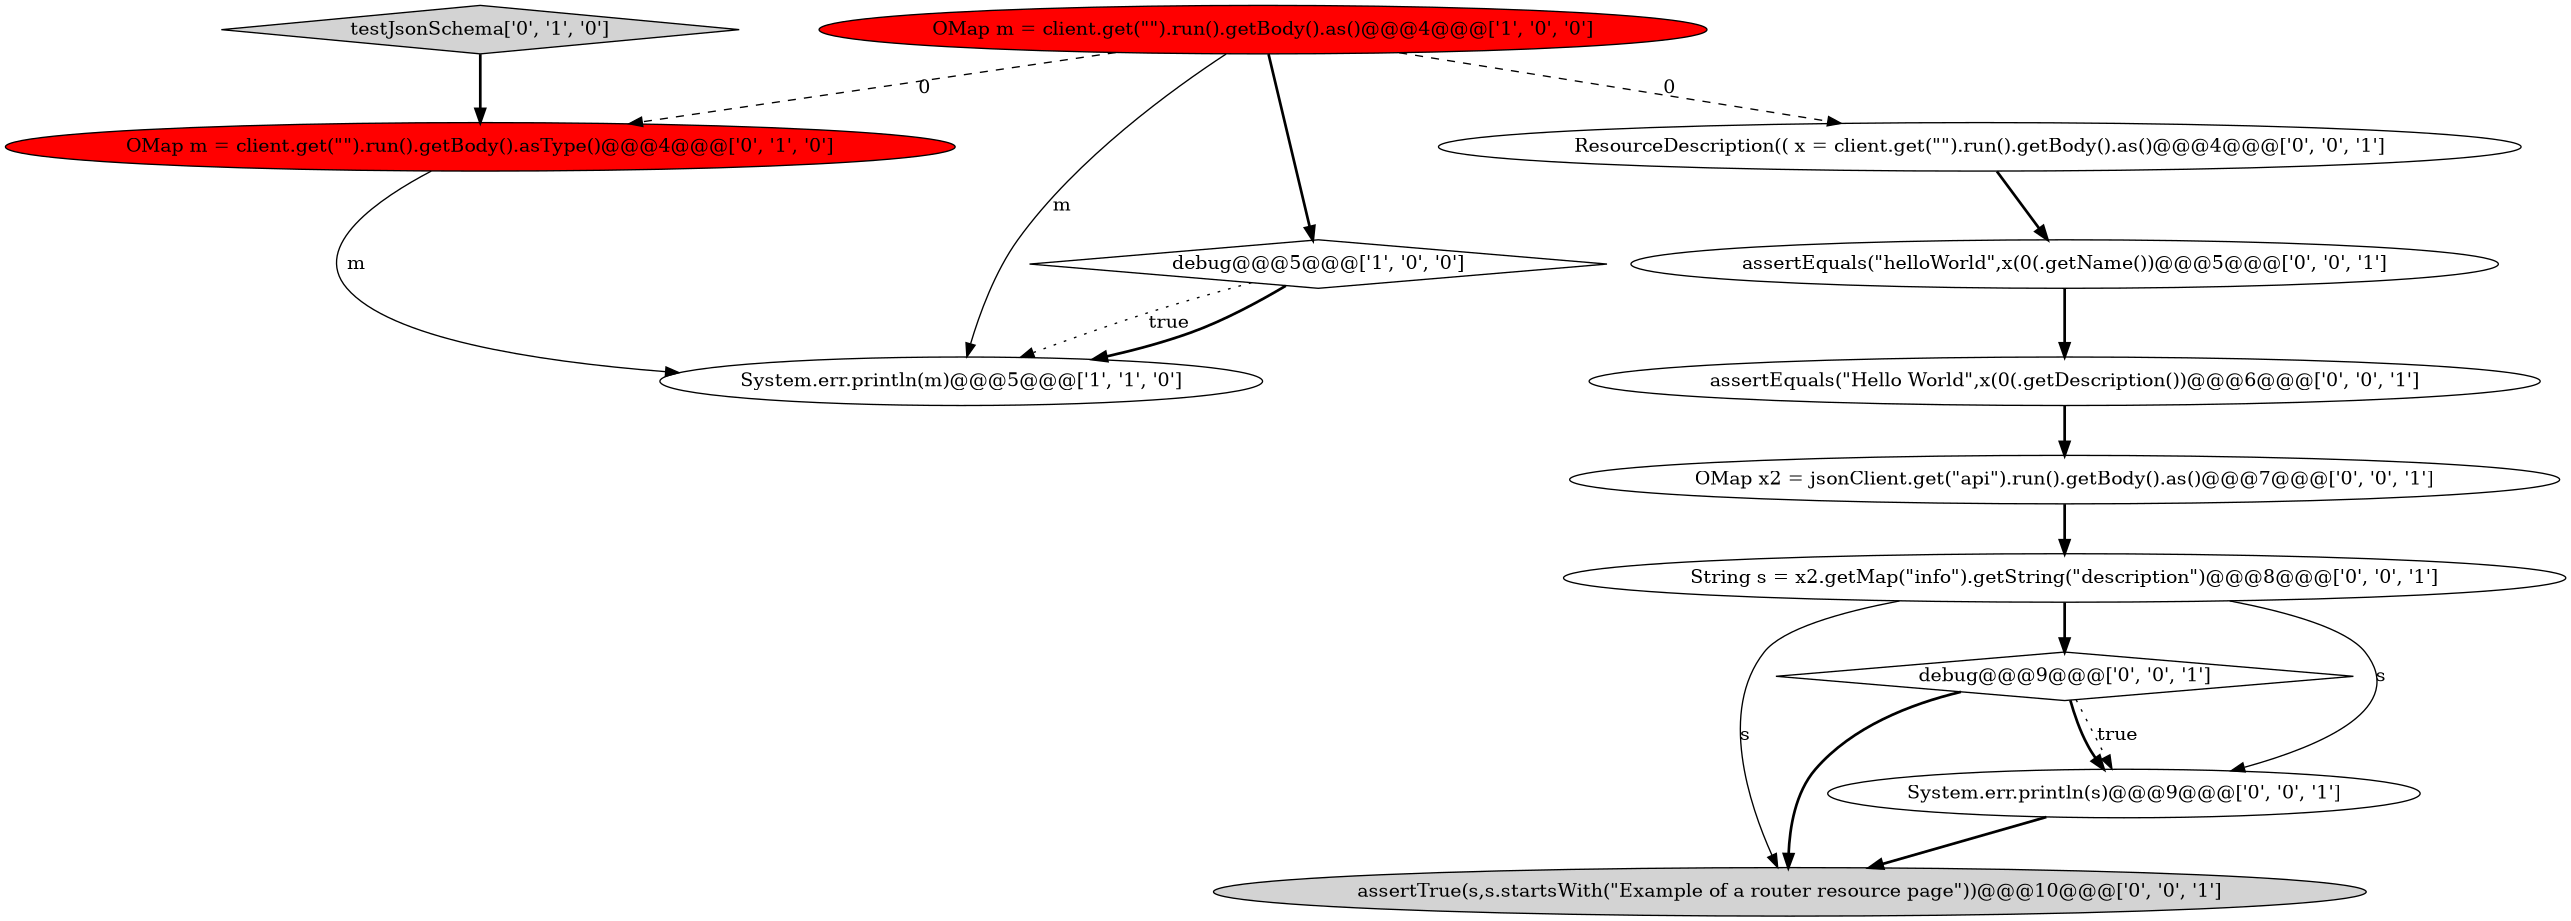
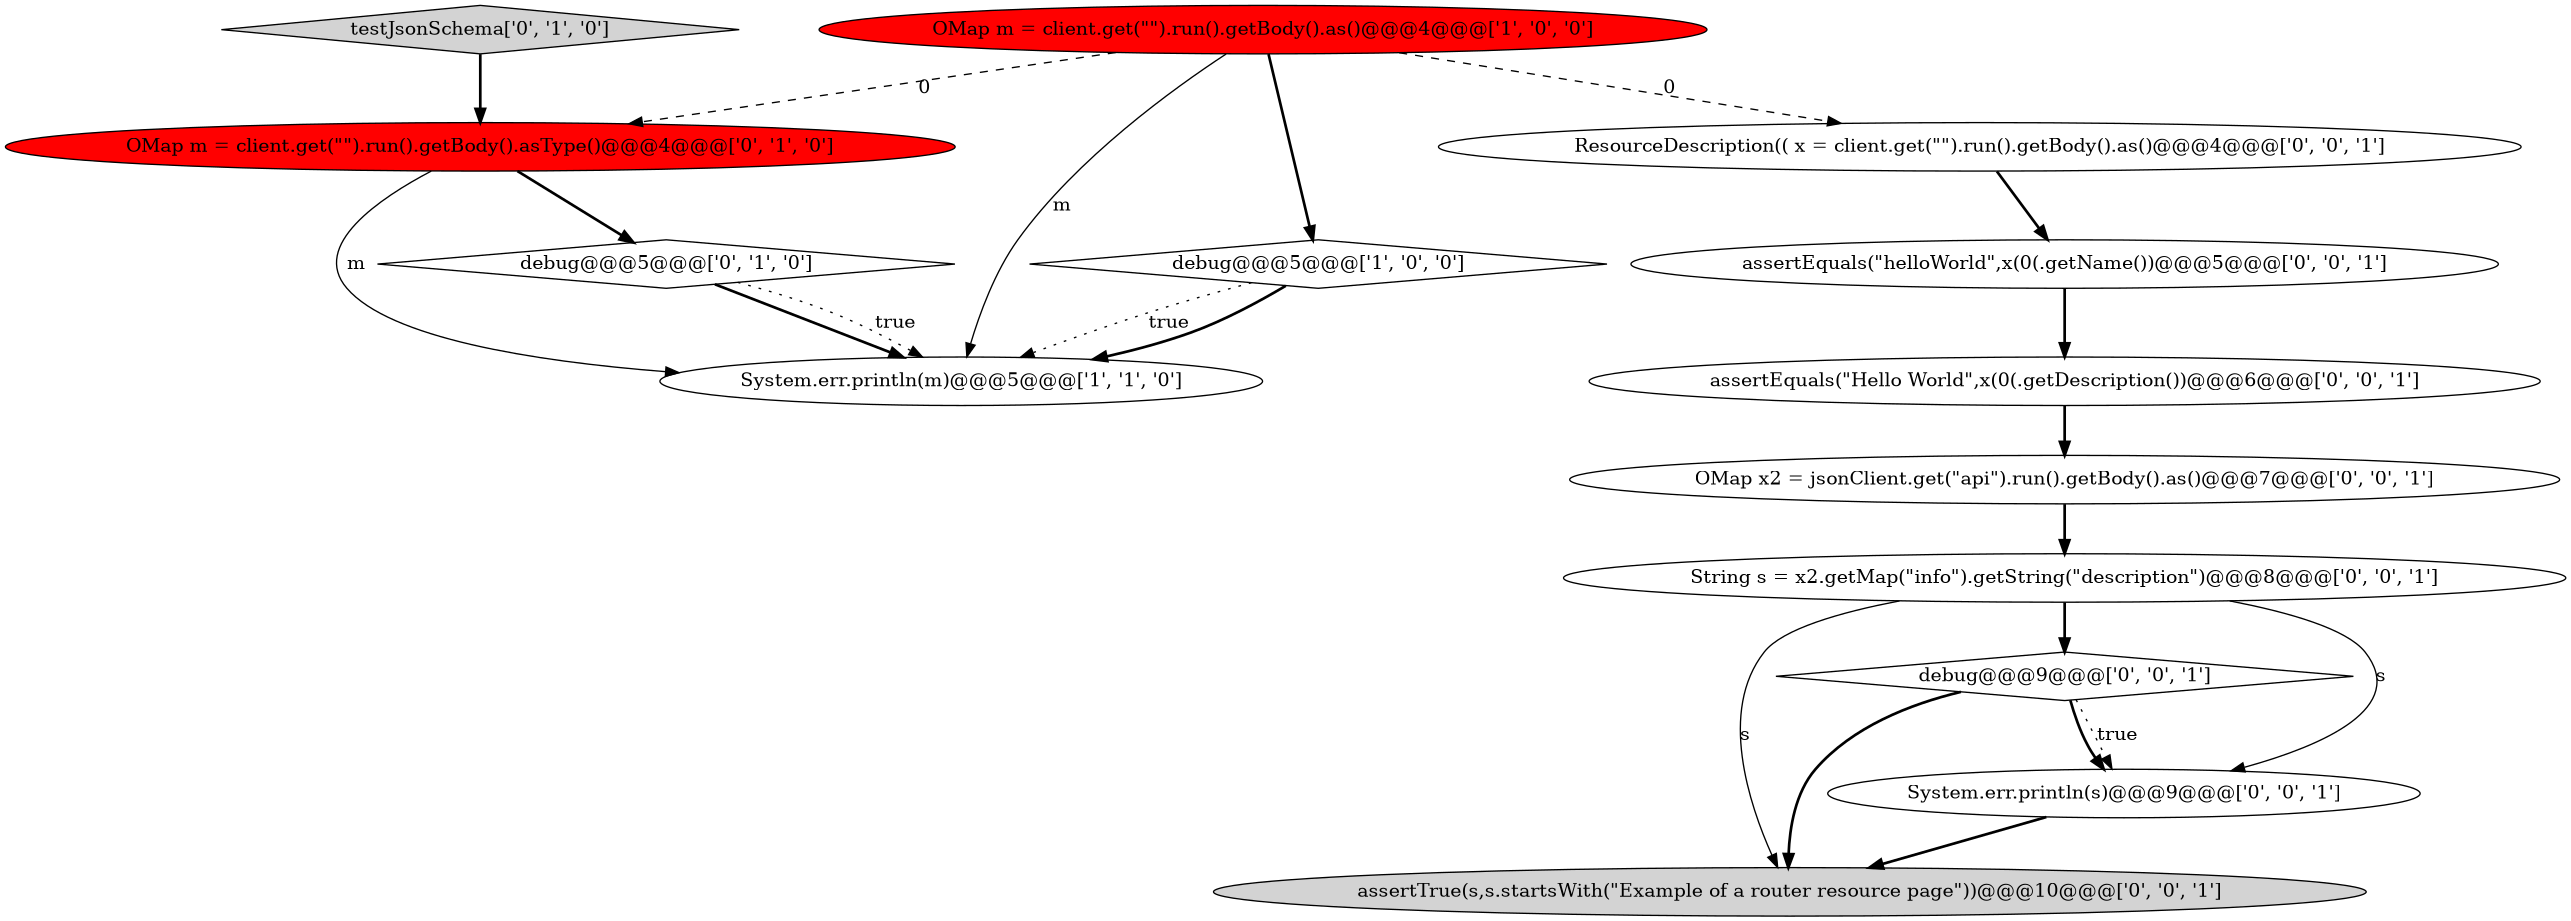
  digraph {
    node [fillcolor=white shape=ellipse style=filled]
    edge [style=bold]
    n1 [label="String s = x2.getMap(\"info\").getString(\"description\")@@@8@@@['0', '0', '1']"]
    n2 [fillcolor=lightgray label="assertTrue(s,s.startsWith(\"Example of a router resource page\"))@@@10@@@['0', '0', '1']"]
    n3 [label="debug@@@9@@@['0', '0', '1']" shape=diamond]
    n4 [label="System.err.println(s)@@@9@@@['0', '0', '1']"]
    n5 [fillcolor=lightgray label="testJsonSchema['0', '1', '0']" shape=diamond]
    n6 [fillcolor=red label="OMap m = client.get(\"\").run().getBody().asType()@@@4@@@['0', '1', '0']"]
+   n7 [label="debug@@@5@@@['0', '1', '0']" shape=diamond]
    n8 [label="System.err.println(m)@@@5@@@['1', '1', '0']"]
    n9 [label="ResourceDescription(( x = client.get(\"\").run().getBody().as()@@@4@@@['0', '0', '1']"]
    n10 [label="assertEquals(\"helloWorld\",x(0(.getName())@@@5@@@['0', '0', '1']"]
    n11 [fillcolor=red label="OMap m = client.get(\"\").run().getBody().as()@@@4@@@['1', '0', '0']"]
    n12 [label="debug@@@5@@@['1', '0', '0']" shape=diamond]
    n13 [label="assertEquals(\"Hello World\",x(0(.getDescription())@@@6@@@['0', '0', '1']"]
    n14 [label="OMap x2 = jsonClient.get(\"api\").run().getBody().as()@@@7@@@['0', '0', '1']"]
    n1 -> n2 [label=s style=solid]
    n1 -> n3
    n1 -> n4 [label=s style=solid]
    n3 -> n2
    n3 -> n4 [label=true style=dotted]
    n3 -> n4
    n4 -> n2
    n5 -> n6
+   n6 -> n7
    n6 -> n8 [label=m style=solid]
+   n7 -> n8
+   n7 -> n8 [label=true style=dotted]
    n9 -> n10
    n10 -> n13
    n11 -> n6 [label=0 style=dashed]
    n11 -> n8 [label=m style=solid]
    n11 -> n9 [label=0 style=dashed]
    n11 -> n12
    n12 -> n8 [label=true style=dotted]
    n12 -> n8
    n13 -> n14
    n14 -> n1
  }
